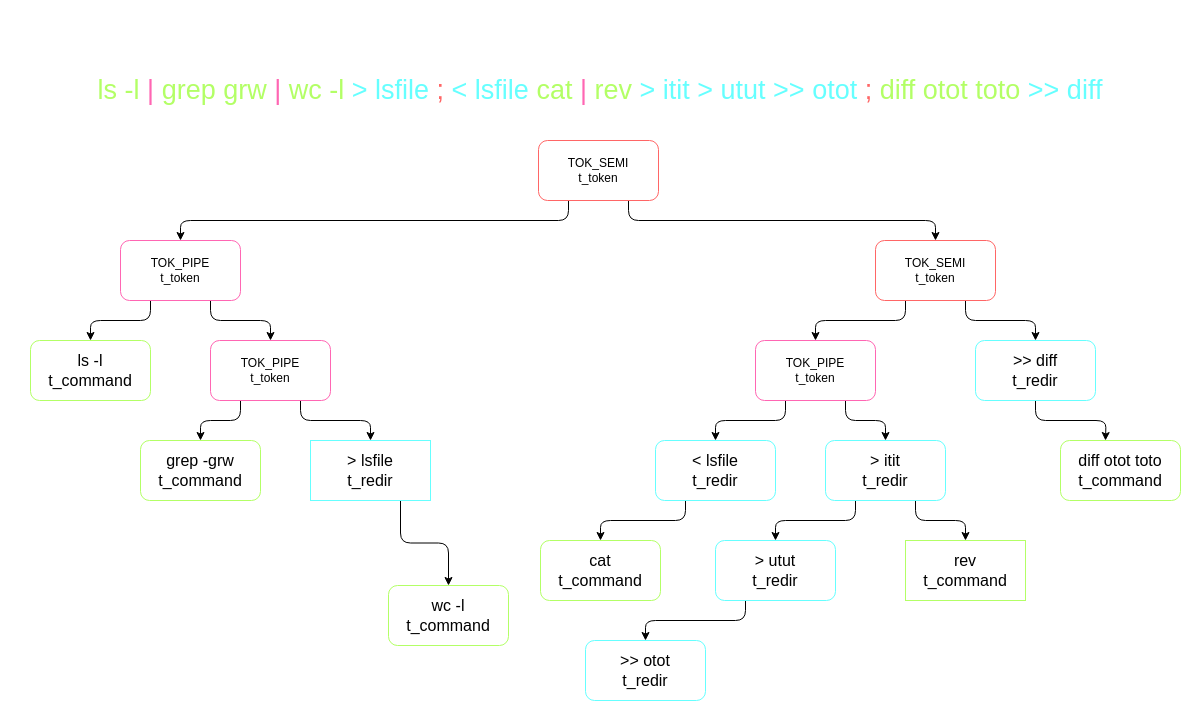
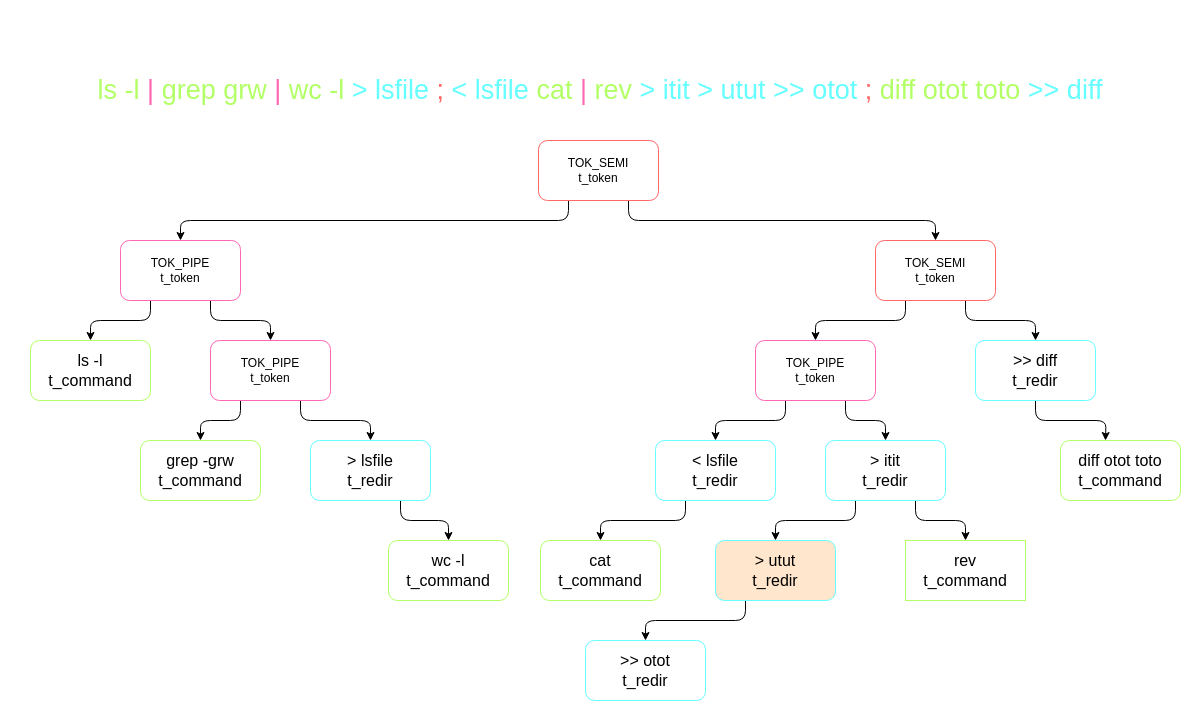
  <mxCell id="0" />
  <mxCell id="1" parent="0" />
  <mxCell id="2" style="edgeStyle=orthogonalEdgeStyle;curved=0;rounded=1;sketch=0;orthogonalLoop=1;jettySize=auto;html=1;exitX=0.25;exitY=1;exitDx=0;exitDy=0;entryX=0.5;entryY=0;entryDx=0;entryDy=0;" parent="1" source="4" target="10" edge="1"><mxGeometry relative="1" as="geometry" /></mxCell>
  <mxCell id="3" style="edgeStyle=orthogonalEdgeStyle;curved=0;rounded=1;sketch=0;orthogonalLoop=1;jettySize=auto;html=1;exitX=0.75;exitY=1;exitDx=0;exitDy=0;entryX=0.5;entryY=0;entryDx=0;entryDy=0;" parent="1" source="4" target="34" edge="1"><mxGeometry relative="1" as="geometry" /></mxCell>
  <mxCell id="4" value="TOK_PIPE&lt;br&gt;t_token" style="whiteSpace=wrap;html=1;strokeColor=#FF66B3;rounded=1;" parent="1" vertex="1"><mxGeometry x="755" y="340" width="120" height="60" as="geometry" /></mxCell>
  <mxCell id="5" value="&lt;font style=&quot;font-size: 27px&quot;&gt;&lt;font color=&quot;#b3ff66&quot; style=&quot;font-size: 27px&quot;&gt;ls -l&lt;/font&gt; &lt;font color=&quot;#ff66b3&quot; style=&quot;font-size: 27px&quot;&gt;|&lt;/font&gt; &lt;font color=&quot;#b3ff66&quot; style=&quot;font-size: 27px&quot;&gt;grep grw&lt;/font&gt; &lt;font color=&quot;#ff66b3&quot; style=&quot;font-size: 27px&quot;&gt;|&lt;/font&gt; &lt;font color=&quot;#b3ff66&quot; style=&quot;font-size: 27px&quot;&gt;wc -l&lt;/font&gt; &lt;font color=&quot;#66ffff&quot; style=&quot;font-size: 27px&quot;&gt;&amp;gt; lsfile&lt;/font&gt; &lt;font color=&quot;#ff6666&quot; style=&quot;font-size: 27px&quot;&gt;;&lt;/font&gt; &lt;font color=&quot;#66ffff&quot; style=&quot;font-size: 27px&quot;&gt;&amp;lt; lsfile&lt;/font&gt; &lt;font color=&quot;#b3ff66&quot; style=&quot;font-size: 27px&quot;&gt;cat&lt;/font&gt; &lt;font color=&quot;#ff66b3&quot; style=&quot;font-size: 27px&quot;&gt;|&lt;/font&gt; &lt;font color=&quot;#b3ff66&quot; style=&quot;font-size: 27px&quot;&gt;rev&lt;/font&gt; &lt;font color=&quot;#66ffff&quot; style=&quot;font-size: 27px&quot;&gt;&amp;gt; itit &amp;gt; utut &amp;gt;&amp;gt; otot&lt;/font&gt; &lt;font color=&quot;#ff6666&quot; style=&quot;font-size: 27px&quot;&gt;;&lt;/font&gt; &lt;font color=&quot;#b3ff66&quot; style=&quot;font-size: 27px&quot;&gt;diff otot toto&lt;/font&gt;&lt;font style=&quot;font-size: 27px&quot;&gt;&lt;font color=&quot;#66ffff&quot; style=&quot;font-size: 27px&quot;&gt; &amp;gt;&amp;gt; diff&lt;/font&gt;&lt;br&gt;&lt;/font&gt;&lt;/font&gt;" style="text;html=1;strokeColor=none;fillColor=none;align=center;verticalAlign=middle;whiteSpace=wrap;" parent="1" vertex="1"><mxGeometry width="1160" height="140" as="geometry" x="20" y="20" /></mxCell>
  <mxCell id="6" value="&lt;font style=&quot;font-size: 16px&quot;&gt;ls -l&lt;br&gt;t_command&lt;br&gt;&lt;/font&gt;" style="whiteSpace=wrap;html=1;strokeColor=#B3FF66;rounded=1;" parent="1" vertex="1"><mxGeometry x="30" y="340" width="120" height="60" as="geometry" /></mxCell>
  <mxCell id="7" value="&lt;font style=&quot;font-size: 16px&quot;&gt;grep -grw&lt;br&gt;t_command&lt;br&gt;&lt;/font&gt;" style="whiteSpace=wrap;html=1;strokeColor=#B3FF66;rounded=1;" parent="1" vertex="1"><mxGeometry x="140" y="440" width="120" height="60" as="geometry" /></mxCell>
- <mxCell id="8" value="&lt;font style=&quot;font-size: 16px&quot;&gt;wc -l&lt;br&gt;t_command&lt;br&gt;&lt;/font&gt;" style="whiteSpace=wrap;html=1;strokeColor=#B3FF66;rounded=1;" parent="1" vertex="1"><mxGeometry x="388" y="585" width="120" height="60" as="geometry" /></mxCell>
+ <mxCell id="8" value="&lt;font style=&quot;font-size: 16px&quot;&gt;wc -l&lt;br&gt;t_command&lt;br&gt;&lt;/font&gt;" style="whiteSpace=wrap;html=1;strokeColor=#B3FF66;rounded=1;" parent="1" vertex="1"><mxGeometry x="388" y="540" width="120" height="60" as="geometry" /></mxCell>
  <mxCell id="9" style="edgeStyle=orthogonalEdgeStyle;curved=0;rounded=1;sketch=0;orthogonalLoop=1;jettySize=auto;html=1;exitX=0.25;exitY=1;exitDx=0;exitDy=0;entryX=0.5;entryY=0;entryDx=0;entryDy=0;" parent="1" source="10" target="11" edge="1"><mxGeometry relative="1" as="geometry" /></mxCell>
  <mxCell id="10" value="&lt;font style=&quot;font-size: 16px&quot;&gt;&amp;lt; lsfile&lt;br&gt;t_redir&lt;br&gt;&lt;/font&gt;" style="whiteSpace=wrap;html=1;strokeColor=#66FFFF;rounded=1;" parent="1" vertex="1"><mxGeometry x="655" y="440" width="120" height="60" as="geometry" /></mxCell>
  <mxCell id="11" value="&lt;font style=&quot;font-size: 16px&quot;&gt;cat&lt;br&gt;t_command&lt;/font&gt;" style="whiteSpace=wrap;html=1;strokeColor=#B3FF66;rounded=1;" parent="1" vertex="1"><mxGeometry x="540" y="540" width="120" height="60" as="geometry" /></mxCell>
  <mxCell id="12" style="edgeStyle=orthogonalEdgeStyle;curved=0;rounded=1;sketch=0;orthogonalLoop=1;jettySize=auto;html=1;exitX=0.75;exitY=1;exitDx=0;exitDy=0;entryX=0.5;entryY=0;entryDx=0;entryDy=0;" parent="1" source="14" target="17" edge="1"><mxGeometry relative="1" as="geometry" /></mxCell>
  <mxCell id="13" style="edgeStyle=orthogonalEdgeStyle;curved=0;rounded=1;sketch=0;orthogonalLoop=1;jettySize=auto;html=1;exitX=0.25;exitY=1;exitDx=0;exitDy=0;entryX=0.5;entryY=0;entryDx=0;entryDy=0;" parent="1" source="14" target="6" edge="1"><mxGeometry relative="1" as="geometry" /></mxCell>
  <mxCell id="14" value="TOK_PIPE&lt;br&gt;t_token" style="whiteSpace=wrap;html=1;strokeColor=#FF66B3;rounded=1;" parent="1" vertex="1"><mxGeometry x="120" y="240" width="120" height="60" as="geometry" /></mxCell>
  <mxCell id="15" style="edgeStyle=orthogonalEdgeStyle;curved=0;rounded=1;sketch=0;orthogonalLoop=1;jettySize=auto;html=1;exitX=0.75;exitY=1;exitDx=0;exitDy=0;entryX=0.5;entryY=0;entryDx=0;entryDy=0;" parent="1" source="17" target="27" edge="1"><mxGeometry relative="1" as="geometry" /></mxCell>
  <mxCell id="16" style="edgeStyle=orthogonalEdgeStyle;curved=0;rounded=1;sketch=0;orthogonalLoop=1;jettySize=auto;html=1;exitX=0.25;exitY=1;exitDx=0;exitDy=0;entryX=0.5;entryY=0;entryDx=0;entryDy=0;" parent="1" source="17" target="7" edge="1"><mxGeometry relative="1" as="geometry" /></mxCell>
  <mxCell id="17" value="TOK_PIPE&lt;br&gt;t_token" style="whiteSpace=wrap;html=1;strokeColor=#FF66B3;rounded=1;" parent="1" vertex="1"><mxGeometry x="210" y="340" width="120" height="60" as="geometry" /></mxCell>
  <mxCell id="18" style="edgeStyle=orthogonalEdgeStyle;curved=0;rounded=1;sketch=0;orthogonalLoop=1;jettySize=auto;html=1;exitX=0.25;exitY=1;exitDx=0;exitDy=0;entryX=0.5;entryY=0;entryDx=0;entryDy=0;" parent="1" source="20" target="14" edge="1"><mxGeometry relative="1" as="geometry" /></mxCell>
  <mxCell id="19" style="edgeStyle=orthogonalEdgeStyle;rounded=1;orthogonalLoop=1;jettySize=auto;html=1;exitX=0.75;exitY=1;exitDx=0;exitDy=0;entryX=0.5;entryY=0;entryDx=0;entryDy=0;" parent="1" source="20" target="23" edge="1"><mxGeometry relative="1" as="geometry" /></mxCell>
  <mxCell id="20" value="TOK_SEMI&lt;br&gt;t_token" style="whiteSpace=wrap;html=1;strokeColor=#FF6666;rounded=1;" parent="1" vertex="1"><mxGeometry x="538" y="140" width="120" height="60" as="geometry" /></mxCell>
  <mxCell id="21" style="edgeStyle=orthogonalEdgeStyle;curved=0;rounded=1;sketch=0;orthogonalLoop=1;jettySize=auto;html=1;exitX=0.25;exitY=1;exitDx=0;exitDy=0;entryX=0.5;entryY=0;entryDx=0;entryDy=0;" parent="1" source="23" target="4" edge="1"><mxGeometry relative="1" as="geometry" /></mxCell>
  <mxCell id="22" style="edgeStyle=orthogonalEdgeStyle;rounded=1;orthogonalLoop=1;jettySize=auto;html=1;exitX=0.75;exitY=1;exitDx=0;exitDy=0;entryX=0.5;entryY=0;entryDx=0;entryDy=0;" parent="1" source="23" target="29" edge="1"><mxGeometry relative="1" as="geometry" /></mxCell>
  <mxCell id="23" value="TOK_SEMI&lt;br&gt;t_token" style="whiteSpace=wrap;html=1;strokeColor=#FF6666;rounded=1;" parent="1" vertex="1"><mxGeometry x="875" y="240" width="120" height="60" as="geometry" /></mxCell>
  <mxCell id="24" value="&lt;font style=&quot;font-size: 16px&quot;&gt;rev&lt;br&gt;t_command&lt;/font&gt;" style="whiteSpace=wrap;html=1;strokeColor=#B3FF66;rounded=0;" parent="1" vertex="1"><mxGeometry x="905" y="540" width="120" height="60" as="geometry" /></mxCell>
  <mxCell id="25" value="&lt;font style=&quot;font-size: 16px&quot;&gt;diff otot toto&lt;br&gt;t_command&lt;/font&gt;" style="whiteSpace=wrap;html=1;strokeColor=#B3FF66;rounded=1;" parent="1" vertex="1"><mxGeometry x="1060" y="440" width="120" height="60" as="geometry" /></mxCell>
  <mxCell id="26" style="edgeStyle=orthogonalEdgeStyle;curved=0;rounded=1;sketch=0;orthogonalLoop=1;jettySize=auto;html=1;exitX=0.75;exitY=1;exitDx=0;exitDy=0;entryX=0.5;entryY=0;entryDx=0;entryDy=0;" parent="1" source="27" target="8" edge="1"><mxGeometry relative="1" as="geometry" /></mxCell>
- <mxCell id="27" value="&lt;font style=&quot;font-size: 16px&quot;&gt;&amp;gt; lsfile&lt;br&gt;t_redir&lt;br&gt;&lt;/font&gt;" style="whiteSpace=wrap;html=1;strokeColor=#66FFFF;rounded=0;" parent="1" vertex="1"><mxGeometry x="310" y="440" width="120" height="60" as="geometry" /></mxCell>
+ <mxCell id="27" value="&lt;font style=&quot;font-size: 16px&quot;&gt;&amp;gt; lsfile&lt;br&gt;t_redir&lt;br&gt;&lt;/font&gt;" style="whiteSpace=wrap;html=1;strokeColor=#66FFFF;rounded=1;" parent="1" vertex="1"><mxGeometry x="310" y="440" width="120" height="60" as="geometry" /></mxCell>
  <mxCell id="28" style="edgeStyle=orthogonalEdgeStyle;rounded=1;orthogonalLoop=1;jettySize=auto;html=1;exitX=0.5;exitY=1;exitDx=0;exitDy=0;entryX=0.5;entryY=0;entryDx=0;entryDy=0;" parent="1" source="29" edge="1"><mxGeometry relative="1" as="geometry"><mxPoint x="1105" y="440" as="targetPoint" /></mxGeometry></mxCell>
  <mxCell id="29" value="&lt;font style=&quot;font-size: 16px&quot;&gt;&amp;gt;&amp;gt; diff&lt;br&gt;t_redir&lt;br&gt;&lt;/font&gt;" style="whiteSpace=wrap;html=1;strokeColor=#66FFFF;rounded=1;" parent="1" vertex="1"><mxGeometry x="975" y="340" width="120" height="60" as="geometry" /></mxCell>
  <mxCell id="30" style="edgeStyle=orthogonalEdgeStyle;curved=0;rounded=1;sketch=0;orthogonalLoop=1;jettySize=auto;html=1;exitX=0.25;exitY=1;exitDx=0;exitDy=0;entryX=0.5;entryY=0;entryDx=0;entryDy=0;" parent="1" source="31" target="35" edge="1"><mxGeometry relative="1" as="geometry" /></mxCell>
- <mxCell id="31" value="&lt;font style=&quot;font-size: 16px&quot;&gt;&amp;gt; utut&lt;br&gt;t_redir&lt;br&gt;&lt;/font&gt;" style="whiteSpace=wrap;html=1;strokeColor=#66FFFF;rounded=1;" parent="1" vertex="1"><mxGeometry x="715" y="540" width="120" height="60" as="geometry" /></mxCell>
+ <mxCell id="31" value="&lt;font style=&quot;font-size: 16px&quot;&gt;&amp;gt; utut&lt;br&gt;t_redir&lt;br&gt;&lt;/font&gt;" style="whiteSpace=wrap;html=1;strokeColor=#66FFFF;rounded=1;fillColor=#ffe6cc;" parent="1" vertex="1"><mxGeometry x="715" y="540" width="120" height="60" as="geometry" /></mxCell>
  <mxCell id="32" style="edgeStyle=orthogonalEdgeStyle;curved=0;rounded=1;sketch=0;orthogonalLoop=1;jettySize=auto;html=1;exitX=0.25;exitY=1;exitDx=0;exitDy=0;entryX=0.5;entryY=0;entryDx=0;entryDy=0;" parent="1" source="34" target="31" edge="1"><mxGeometry relative="1" as="geometry" /></mxCell>
  <mxCell id="33" style="edgeStyle=orthogonalEdgeStyle;curved=0;rounded=1;sketch=0;orthogonalLoop=1;jettySize=auto;html=1;exitX=0.75;exitY=1;exitDx=0;exitDy=0;entryX=0.5;entryY=0;entryDx=0;entryDy=0;" parent="1" source="34" target="24" edge="1"><mxGeometry relative="1" as="geometry" /></mxCell>
  <mxCell id="34" value="&lt;font style=&quot;font-size: 16px&quot;&gt;&amp;gt; itit&lt;br&gt;t_redir&lt;br&gt;&lt;/font&gt;" style="whiteSpace=wrap;html=1;strokeColor=#66FFFF;rounded=1;" parent="1" vertex="1"><mxGeometry x="825" y="440" width="120" height="60" as="geometry" /></mxCell>
  <mxCell id="35" value="&lt;font style=&quot;font-size: 16px&quot;&gt;&amp;gt;&amp;gt; otot&lt;br&gt;t_redir&lt;br&gt;&lt;/font&gt;" style="whiteSpace=wrap;html=1;strokeColor=#66FFFF;rounded=1;" parent="1" vertex="1"><mxGeometry x="585" y="640" width="120" height="60" as="geometry" /></mxCell>
